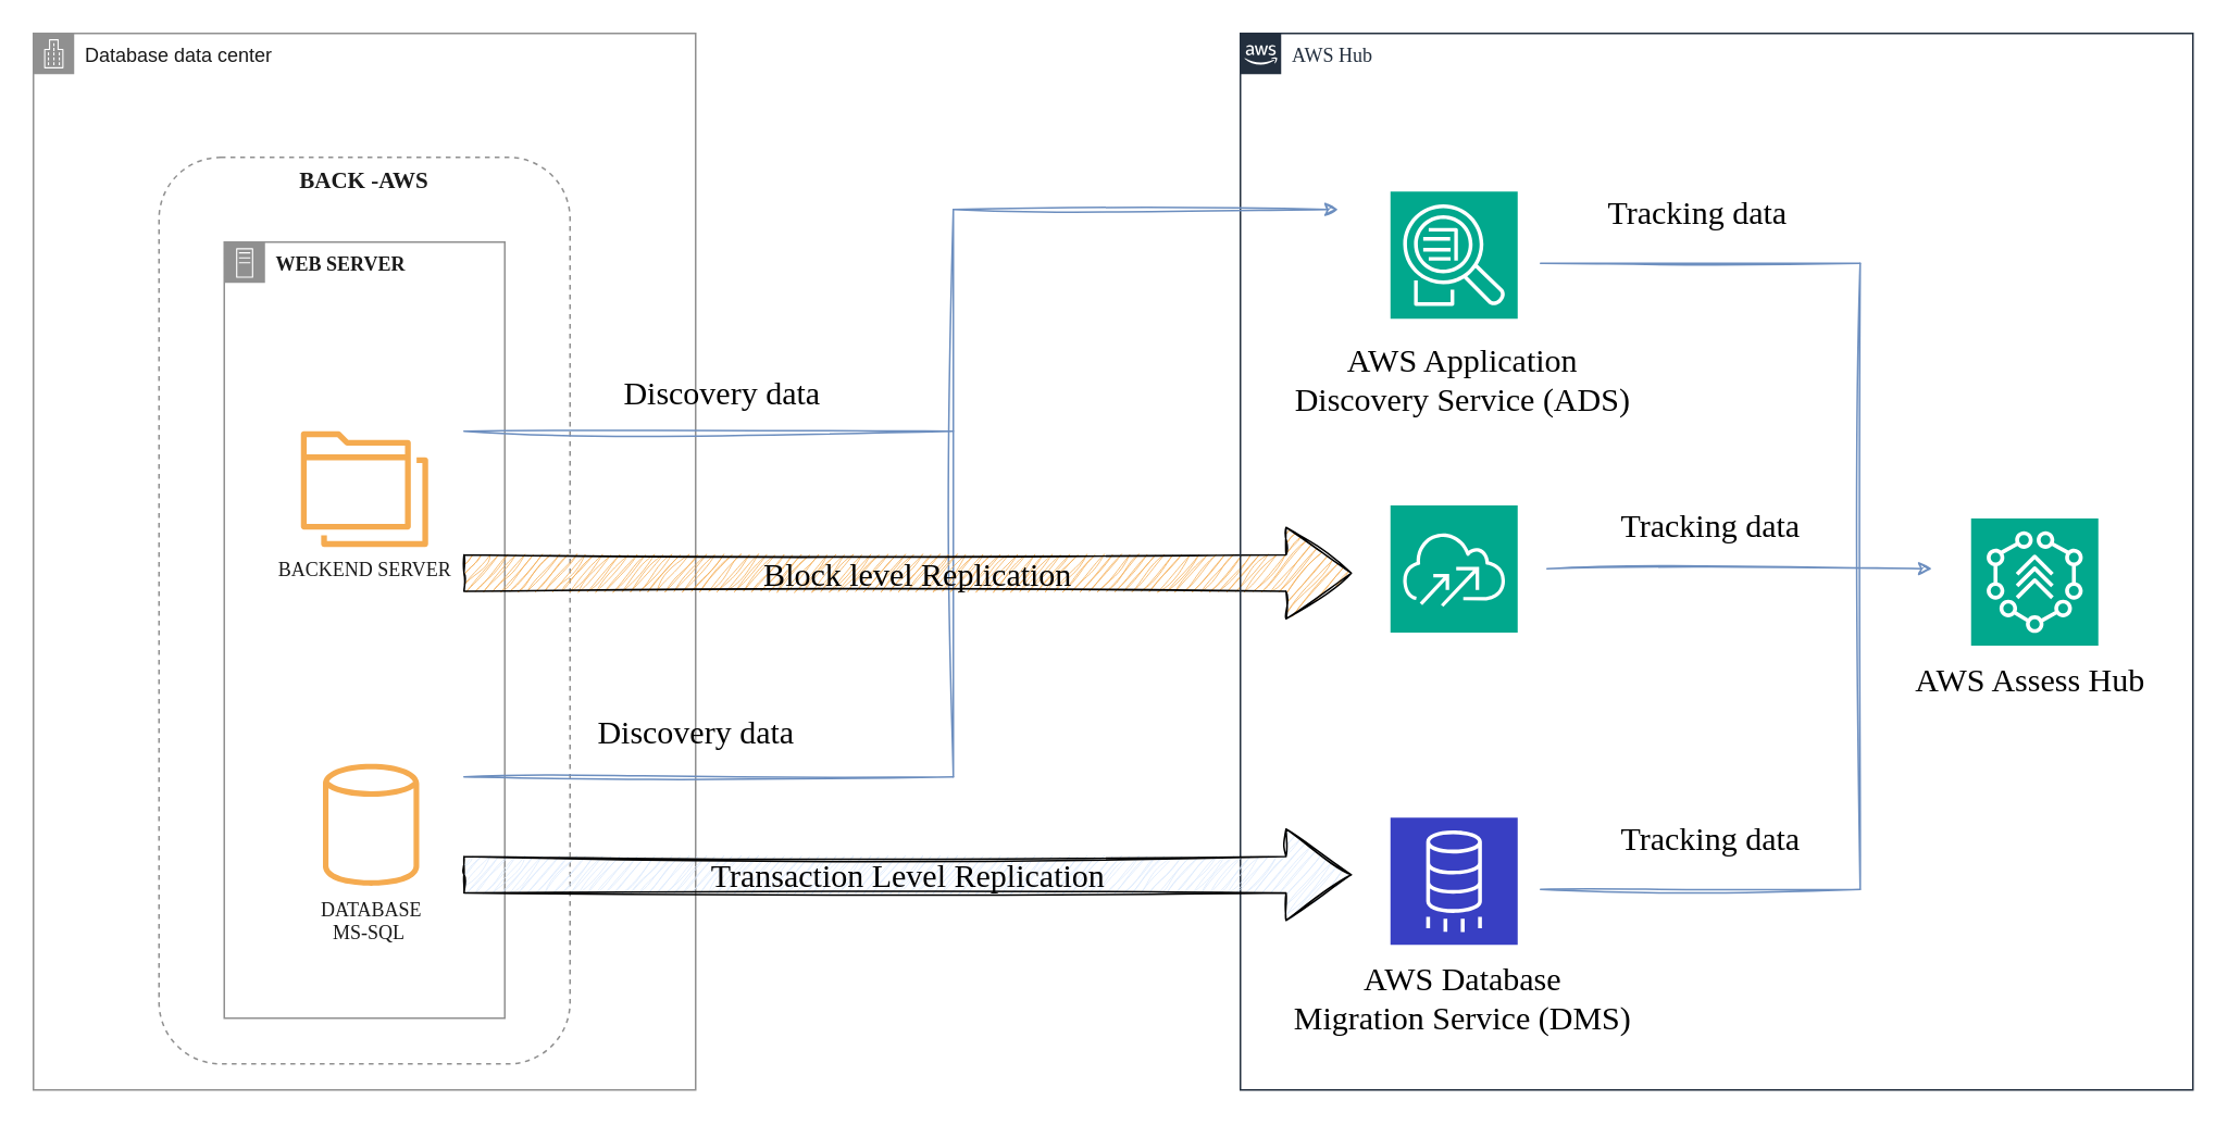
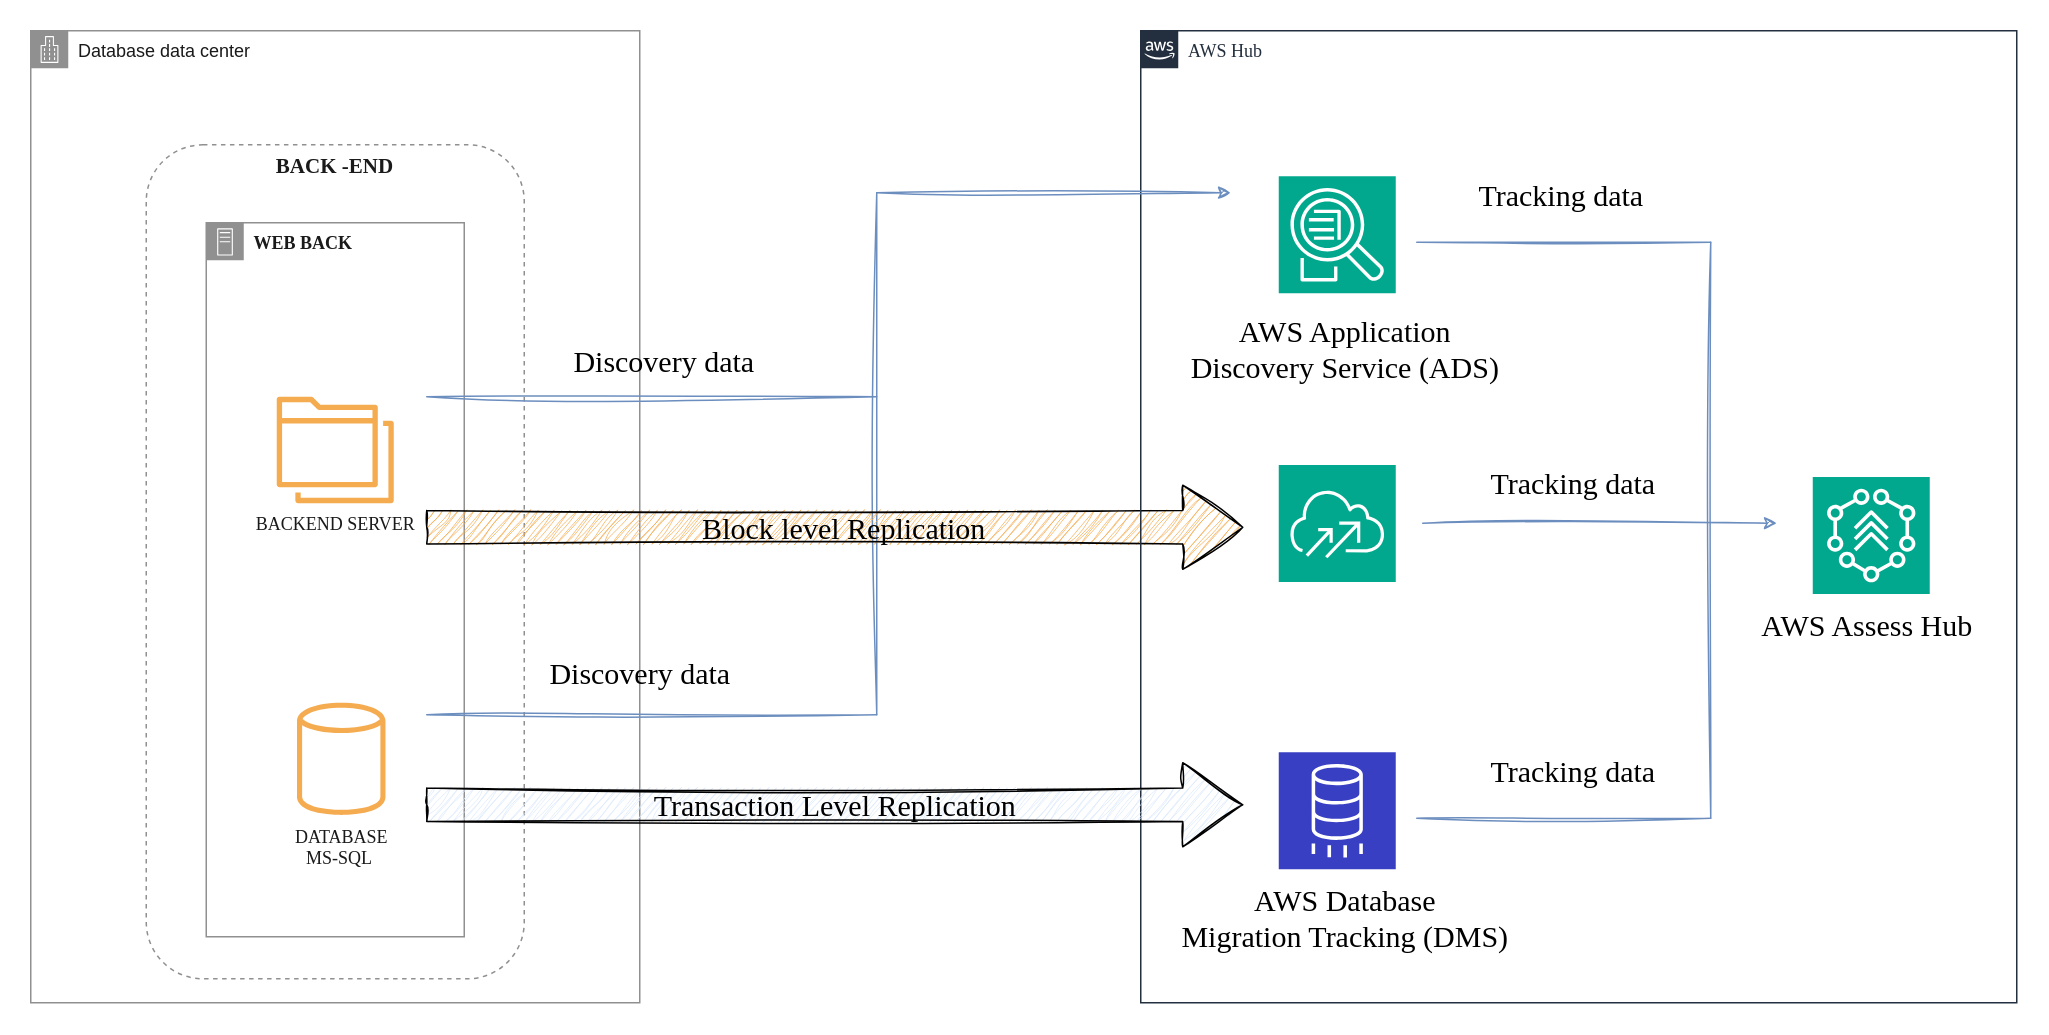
  <mxCell id="0" />
  <mxCell id="1" parent="0" />
  <mxCell id="2" value="" style="endArrow=none;html=1;rounded=0;labelBackgroundColor=default;sketch=1;hachureGap=4;jiggle=2;curveFitting=1;strokeColor=#6c8ebf;align=center;verticalAlign=middle;fontFamily=Architects Daughter;fontSource=https%3A%2F%2Ffonts.googleapis.com%2Fcss%3Ffamily%3DArchitects%2BDaughter;fontSize=16;fontColor=default;shape=connector;fillColor=#dae8fc;" edge="1" parent="1"><mxGeometry width="50" height="50" relative="1" as="geometry"><mxPoint x="584" y="476" as="sourcePoint" /><mxPoint x="584" y="128" as="targetPoint" /></mxGeometry></mxCell>
  <mxCell id="3" value="Database data center" style="points=[[0,0],[0.25,0],[0.5,0],[0.75,0],[1,0],[1,0.25],[1,0.5],[1,0.75],[1,1],[0.75,1],[0.5,1],[0.25,1],[0,1],[0,0.75],[0,0.5],[0,0.25]];outlineConnect=0;html=1;whiteSpace=wrap;fontSize=12;fontStyle=0;container=1;pointerEvents=0;collapsible=0;recursiveResize=0;shape=mxgraph.aws4.group;grIcon=mxgraph.aws4.group_corporate_data_center;strokeColor=#909090;fillColor=none;verticalAlign=top;align=left;spacingLeft=30;fontColor=#1A1A1A;dashed=0;rounded=1;labelBackgroundColor=none;" parent="1" vertex="1"><mxGeometry x="20" y="20" width="406" height="648" as="geometry" /></mxCell>
- <mxCell id="4" value="&lt;b&gt;&lt;font data-font-src=&quot;https://fonts.googleapis.com/css?family=Architects+Daughter&quot; face=&quot;Architects Daughter&quot; style=&quot;font-size: 14px;&quot;&gt;BACK -AWS&lt;/font&gt;&lt;/b&gt;" style="fillColor=none;strokeColor=#909090;dashed=1;verticalAlign=top;fontStyle=0;fontColor=#1A1A1A;whiteSpace=wrap;html=1;rounded=1;labelBackgroundColor=none;" parent="3" vertex="1"><mxGeometry x="77" y="76" width="252" height="556" as="geometry" /></mxCell>
- <mxCell id="5" value="&lt;font data-font-src=&quot;https://fonts.googleapis.com/css?family=Architects+Daughter&quot; face=&quot;Architects Daughter&quot;&gt;&lt;b&gt;WEB SERVER&lt;/b&gt;&lt;/font&gt;" style="points=[[0,0],[0.25,0],[0.5,0],[0.75,0],[1,0],[1,0.25],[1,0.5],[1,0.75],[1,1],[0.75,1],[0.5,1],[0.25,1],[0,1],[0,0.75],[0,0.5],[0,0.25]];outlineConnect=0;html=1;whiteSpace=wrap;fontSize=12;fontStyle=0;container=1;pointerEvents=0;collapsible=0;recursiveResize=0;shape=mxgraph.aws4.group;grIcon=mxgraph.aws4.group_on_premise;strokeColor=#909090;fillColor=none;verticalAlign=top;align=left;spacingLeft=30;fontColor=#1A1A1A;dashed=0;rounded=1;labelBackgroundColor=none;" parent="3" vertex="1"><mxGeometry x="117" y="128" width="172" height="476" as="geometry" /></mxCell>
+ <mxCell id="4" value="&lt;b&gt;&lt;font data-font-src=&quot;https://fonts.googleapis.com/css?family=Architects+Daughter&quot; face=&quot;Architects Daughter&quot; style=&quot;font-size: 14px;&quot;&gt;BACK -END&lt;/font&gt;&lt;/b&gt;" style="fillColor=none;strokeColor=#909090;dashed=1;verticalAlign=top;fontStyle=0;fontColor=#1A1A1A;whiteSpace=wrap;html=1;rounded=1;labelBackgroundColor=none;" parent="3" vertex="1"><mxGeometry x="77" y="76" width="252" height="556" as="geometry" /></mxCell>
+ <mxCell id="5" value="&lt;font data-font-src=&quot;https://fonts.googleapis.com/css?family=Architects+Daughter&quot; face=&quot;Architects Daughter&quot;&gt;&lt;b&gt;WEB BACK&lt;/b&gt;&lt;/font&gt;" style="points=[[0,0],[0.25,0],[0.5,0],[0.75,0],[1,0],[1,0.25],[1,0.5],[1,0.75],[1,1],[0.75,1],[0.5,1],[0.25,1],[0,1],[0,0.75],[0,0.5],[0,0.25]];outlineConnect=0;html=1;whiteSpace=wrap;fontSize=12;fontStyle=0;container=1;pointerEvents=0;collapsible=0;recursiveResize=0;shape=mxgraph.aws4.group;grIcon=mxgraph.aws4.group_on_premise;strokeColor=#909090;fillColor=none;verticalAlign=top;align=left;spacingLeft=30;fontColor=#1A1A1A;dashed=0;rounded=1;labelBackgroundColor=none;" parent="3" vertex="1"><mxGeometry x="117" y="128" width="172" height="476" as="geometry" /></mxCell>
  <mxCell id="6" value="&lt;font data-font-src=&quot;https://fonts.googleapis.com/css?family=Architects+Daughter&quot; face=&quot;Architects Daughter&quot;&gt;BACKEND SERVER&lt;/font&gt;" style="sketch=0;outlineConnect=0;fontColor=#1A1A1A;fillColor=#F5AB50;strokeColor=none;dashed=0;verticalLabelPosition=bottom;verticalAlign=top;align=center;html=1;fontSize=12;fontStyle=0;aspect=fixed;pointerEvents=1;shape=mxgraph.aws4.folders;rounded=1;labelBackgroundColor=none;" parent="3" vertex="1"><mxGeometry x="164" y="244" width="78" height="71" as="geometry" /></mxCell>
  <mxCell id="7" value="&lt;font data-font-src=&quot;https://fonts.googleapis.com/css?family=Architects+Daughter&quot; face=&quot;Architects Daughter&quot;&gt;DATABASE&lt;br&gt;MS-SQL&amp;nbsp;&lt;/font&gt;" style="sketch=0;outlineConnect=0;fontColor=#1A1A1A;fillColor=#F5AB50;strokeColor=none;dashed=0;verticalLabelPosition=bottom;verticalAlign=top;align=center;html=1;fontSize=12;fontStyle=0;aspect=fixed;pointerEvents=1;shape=mxgraph.aws4.generic_database;rounded=1;labelBackgroundColor=none;" parent="3" vertex="1"><mxGeometry x="177.5" y="446.38" width="59" height="78" as="geometry" /></mxCell>
  <mxCell id="8" value="" style="html=1;shadow=0;dashed=0;align=center;verticalAlign=middle;shape=mxgraph.arrows2.arrow;dy=0.6;dx=40;notch=0;sketch=1;hachureGap=4;jiggle=2;curveFitting=1;fontFamily=Architects Daughter;fontSource=https%3A%2F%2Ffonts.googleapis.com%2Fcss%3Ffamily%3DArchitects%2BDaughter;fontSize=20;fillColor=#f5ab50;" vertex="1" parent="1"><mxGeometry x="284" y="323" width="544" height="56" as="geometry" /></mxCell>
  <mxCell id="9" value="AWS Hub" style="points=[[0,0],[0.25,0],[0.5,0],[0.75,0],[1,0],[1,0.25],[1,0.5],[1,0.75],[1,1],[0.75,1],[0.5,1],[0.25,1],[0,1],[0,0.75],[0,0.5],[0,0.25]];outlineConnect=0;gradientColor=none;html=1;whiteSpace=wrap;fontSize=12;fontStyle=0;container=1;pointerEvents=0;collapsible=0;recursiveResize=0;shape=mxgraph.aws4.group;grIcon=mxgraph.aws4.group_aws_cloud_alt;strokeColor=#232F3E;fillColor=none;verticalAlign=top;align=left;spacingLeft=30;fontColor=#232F3E;dashed=0;hachureGap=4;fontFamily=Architects Daughter;fontSource=https%3A%2F%2Ffonts.googleapis.com%2Fcss%3Ffamily%3DArchitects%2BDaughter;" vertex="1" parent="1"><mxGeometry x="760" y="20" width="584" height="648" as="geometry" /></mxCell>
  <mxCell id="10" value="" style="sketch=0;points=[[0,0,0],[0.25,0,0],[0.5,0,0],[0.75,0,0],[1,0,0],[0,1,0],[0.25,1,0],[0.5,1,0],[0.75,1,0],[1,1,0],[0,0.25,0],[0,0.5,0],[0,0.75,0],[1,0.25,0],[1,0.5,0],[1,0.75,0]];outlineConnect=0;fontColor=#232F3E;fillColor=#01A88D;strokeColor=#ffffff;dashed=0;verticalLabelPosition=bottom;verticalAlign=top;align=center;html=1;fontSize=12;fontStyle=0;aspect=fixed;shape=mxgraph.aws4.resourceIcon;resIcon=mxgraph.aws4.application_discovery_service;hachureGap=4;jiggle=2;curveFitting=1;fontFamily=Architects Daughter;fontSource=https%3A%2F%2Ffonts.googleapis.com%2Fcss%3Ffamily%3DArchitects%2BDaughter;" vertex="1" parent="9"><mxGeometry x="92" y="97" width="78" height="78" as="geometry" /></mxCell>
  <mxCell id="11" value="" style="sketch=0;points=[[0,0,0],[0.25,0,0],[0.5,0,0],[0.75,0,0],[1,0,0],[0,1,0],[0.25,1,0],[0.5,1,0],[0.75,1,0],[1,1,0],[0,0.25,0],[0,0.5,0],[0,0.75,0],[1,0.25,0],[1,0.5,0],[1,0.75,0]];outlineConnect=0;fontColor=#232F3E;fillColor=#01A88D;strokeColor=#ffffff;dashed=0;verticalLabelPosition=bottom;verticalAlign=top;align=center;html=1;fontSize=12;fontStyle=0;aspect=fixed;shape=mxgraph.aws4.resourceIcon;resIcon=mxgraph.aws4.cloudendure_migration;hachureGap=4;jiggle=2;curveFitting=1;fontFamily=Architects Daughter;fontSource=https%3A%2F%2Ffonts.googleapis.com%2Fcss%3Ffamily%3DArchitects%2BDaughter;" vertex="1" parent="9"><mxGeometry x="92" y="289.5" width="78" height="78" as="geometry" /></mxCell>
  <mxCell id="12" value="" style="sketch=0;points=[[0,0,0],[0.25,0,0],[0.5,0,0],[0.75,0,0],[1,0,0],[0,1,0],[0.25,1,0],[0.5,1,0],[0.75,1,0],[1,1,0],[0,0.25,0],[0,0.5,0],[0,0.75,0],[1,0.25,0],[1,0.5,0],[1,0.75,0]];outlineConnect=0;fontColor=#232F3E;fillColor=#383fc3;strokeColor=#ffffff;dashed=0;verticalLabelPosition=bottom;verticalAlign=top;align=center;html=1;fontSize=12;fontStyle=0;aspect=fixed;shape=mxgraph.aws4.resourceIcon;resIcon=mxgraph.aws4.database_migration_service;hachureGap=4;jiggle=2;curveFitting=1;fontFamily=Architects Daughter;fontSource=https%3A%2F%2Ffonts.googleapis.com%2Fcss%3Ffamily%3DArchitects%2BDaughter;" vertex="1" parent="9"><mxGeometry x="92" y="481" width="78" height="78" as="geometry" /></mxCell>
  <mxCell id="13" value="" style="sketch=0;points=[[0,0,0],[0.25,0,0],[0.5,0,0],[0.75,0,0],[1,0,0],[0,1,0],[0.25,1,0],[0.5,1,0],[0.75,1,0],[1,1,0],[0,0.25,0],[0,0.5,0],[0,0.75,0],[1,0.25,0],[1,0.5,0],[1,0.75,0]];outlineConnect=0;fontColor=#232F3E;fillColor=#01A88D;strokeColor=#ffffff;dashed=0;verticalLabelPosition=bottom;verticalAlign=top;align=center;html=1;fontSize=12;fontStyle=0;aspect=fixed;shape=mxgraph.aws4.resourceIcon;resIcon=mxgraph.aws4.migration_hub;hachureGap=4;jiggle=2;curveFitting=1;fontFamily=Architects Daughter;fontSource=https%3A%2F%2Ffonts.googleapis.com%2Fcss%3Ffamily%3DArchitects%2BDaughter;" vertex="1" parent="9"><mxGeometry x="448" y="297.5" width="78" height="78" as="geometry" /></mxCell>
  <mxCell id="14" value="" style="endArrow=classic;html=1;rounded=0;labelBackgroundColor=default;sketch=1;hachureGap=4;jiggle=2;curveFitting=1;strokeColor=#6c8ebf;align=center;verticalAlign=middle;fontFamily=Architects Daughter;fontSource=https%3A%2F%2Ffonts.googleapis.com%2Fcss%3Ffamily%3DArchitects%2BDaughter;fontSize=16;fontColor=default;shape=connector;fillColor=#dae8fc;" edge="1" parent="9"><mxGeometry width="50" height="50" relative="1" as="geometry"><mxPoint x="188" y="328.29" as="sourcePoint" /><mxPoint x="424" y="328.29" as="targetPoint" /></mxGeometry></mxCell>
  <mxCell id="15" value="" style="endArrow=none;html=1;rounded=0;labelBackgroundColor=default;sketch=1;hachureGap=4;jiggle=2;curveFitting=1;strokeColor=#6c8ebf;align=center;verticalAlign=middle;fontFamily=Architects Daughter;fontSource=https%3A%2F%2Ffonts.googleapis.com%2Fcss%3Ffamily%3DArchitects%2BDaughter;fontSize=16;fontColor=default;shape=connector;fillColor=#dae8fc;" edge="1" parent="9"><mxGeometry width="50" height="50" relative="1" as="geometry"><mxPoint x="380" y="525" as="sourcePoint" /><mxPoint x="380" y="141" as="targetPoint" /></mxGeometry></mxCell>
  <mxCell id="16" value="" style="endArrow=none;html=1;rounded=0;labelBackgroundColor=default;sketch=1;hachureGap=4;jiggle=2;curveFitting=1;strokeColor=#6c8ebf;align=center;verticalAlign=middle;fontFamily=Architects Daughter;fontSource=https%3A%2F%2Ffonts.googleapis.com%2Fcss%3Ffamily%3DArchitects%2BDaughter;fontSize=16;fontColor=default;shape=connector;fillColor=#dae8fc;" edge="1" parent="9"><mxGeometry width="50" height="50" relative="1" as="geometry"><mxPoint x="184" y="525" as="sourcePoint" /><mxPoint x="380" y="525" as="targetPoint" /></mxGeometry></mxCell>
  <mxCell id="17" value="" style="endArrow=none;html=1;rounded=0;labelBackgroundColor=default;sketch=1;hachureGap=4;jiggle=2;curveFitting=1;strokeColor=#6c8ebf;align=center;verticalAlign=middle;fontFamily=Architects Daughter;fontSource=https%3A%2F%2Ffonts.googleapis.com%2Fcss%3Ffamily%3DArchitects%2BDaughter;fontSize=16;fontColor=default;shape=connector;strokeWidth=1;jumpSize=6;endSize=5;fillColor=#dae8fc;" edge="1" parent="9"><mxGeometry width="50" height="50" relative="1" as="geometry"><mxPoint x="184" y="141" as="sourcePoint" /><mxPoint x="380" y="141" as="targetPoint" /></mxGeometry></mxCell>
  <mxCell id="18" value="Tracking data" style="text;html=1;align=center;verticalAlign=middle;resizable=0;points=[];autosize=1;strokeColor=none;fillColor=none;fontSize=20;fontFamily=Architects Daughter;fontColor=default;" vertex="1" parent="9"><mxGeometry x="204" y="89" width="152" height="40" as="geometry" /></mxCell>
  <mxCell id="19" value="Tracking data" style="text;html=1;align=center;verticalAlign=middle;resizable=0;points=[];autosize=1;strokeColor=none;fillColor=none;fontSize=20;fontFamily=Architects Daughter;fontColor=default;" vertex="1" parent="9"><mxGeometry x="212" y="281" width="152" height="40" as="geometry" /></mxCell>
  <mxCell id="20" value="Tracking data" style="text;html=1;align=center;verticalAlign=middle;resizable=0;points=[];autosize=1;strokeColor=none;fillColor=none;fontSize=20;fontFamily=Architects Daughter;fontColor=default;" vertex="1" parent="9"><mxGeometry x="212" y="473" width="152" height="40" as="geometry" /></mxCell>
- <mxCell id="21" value="AWS Database&lt;br&gt;Migration Service (DMS)" style="text;html=1;align=center;verticalAlign=middle;resizable=0;points=[];autosize=1;strokeColor=none;fillColor=none;fontSize=20;fontFamily=Architects Daughter;" vertex="1" parent="9"><mxGeometry x="12" y="559" width="248" height="64" as="geometry" /></mxCell>
+ <mxCell id="21" value="AWS Database&lt;br&gt;Migration Tracking (DMS)" style="text;html=1;align=center;verticalAlign=middle;resizable=0;points=[];autosize=1;strokeColor=none;fillColor=none;fontSize=20;fontFamily=Architects Daughter;" vertex="1" parent="9"><mxGeometry x="12" y="559" width="248" height="64" as="geometry" /></mxCell>
  <mxCell id="22" value="AWS Application&lt;br&gt;Discovery Service (ADS)" style="text;html=1;align=center;verticalAlign=middle;resizable=0;points=[];autosize=1;strokeColor=none;fillColor=none;fontSize=20;fontFamily=Architects Daughter;" vertex="1" parent="9"><mxGeometry x="8" y="180" width="256" height="64" as="geometry" /></mxCell>
  <mxCell id="23" value="AWS Assess Hub" style="text;html=1;align=center;verticalAlign=middle;resizable=0;points=[];autosize=1;strokeColor=none;fillColor=none;fontSize=20;fontFamily=Architects Daughter;fontColor=default;" vertex="1" parent="9"><mxGeometry x="384" y="376" width="200" height="40" as="geometry" /></mxCell>
  <mxCell id="24" value="" style="html=1;shadow=0;dashed=0;align=center;verticalAlign=middle;shape=mxgraph.arrows2.arrow;dy=0.6;dx=40;notch=0;sketch=1;hachureGap=4;jiggle=2;curveFitting=1;fontFamily=Architects Daughter;fontSource=https%3A%2F%2Ffonts.googleapis.com%2Fcss%3Ffamily%3DArchitects%2BDaughter;fontSize=20;fillColor=#dae8fc;strokeColor=#000000;" vertex="1" parent="1"><mxGeometry x="284" y="508" width="544" height="56" as="geometry" /></mxCell>
  <mxCell id="25" value="Block level Replication" style="text;html=1;align=center;verticalAlign=middle;resizable=0;points=[];autosize=1;strokeColor=none;fillColor=none;fontSize=20;fontFamily=Architects Daughter;fontColor=default;" vertex="1" parent="1"><mxGeometry x="448" y="331" width="228" height="40" as="geometry" /></mxCell>
  <mxCell id="26" value="Transaction Level Replication" style="text;html=1;align=center;verticalAlign=middle;resizable=0;points=[];autosize=1;strokeColor=none;fillColor=none;fontSize=20;fontFamily=Architects Daughter;fontColor=default;" vertex="1" parent="1"><mxGeometry x="408" y="516" width="296" height="40" as="geometry" /></mxCell>
  <mxCell id="27" value="" style="endArrow=classic;html=1;rounded=0;labelBackgroundColor=default;sketch=1;hachureGap=4;jiggle=2;curveFitting=1;strokeColor=#6c8ebf;align=center;verticalAlign=middle;fontFamily=Architects Daughter;fontSource=https%3A%2F%2Ffonts.googleapis.com%2Fcss%3Ffamily%3DArchitects%2BDaughter;fontSize=16;fontColor=default;shape=connector;fillColor=#dae8fc;" edge="1" parent="1"><mxGeometry width="50" height="50" relative="1" as="geometry"><mxPoint x="584" y="128" as="sourcePoint" /><mxPoint x="820" y="128" as="targetPoint" /></mxGeometry></mxCell>
  <mxCell id="28" value="" style="endArrow=none;html=1;rounded=0;labelBackgroundColor=default;sketch=1;hachureGap=4;jiggle=2;curveFitting=1;strokeColor=#6c8ebf;align=center;verticalAlign=middle;fontFamily=Architects Daughter;fontSource=https%3A%2F%2Ffonts.googleapis.com%2Fcss%3Ffamily%3DArchitects%2BDaughter;fontSize=16;fontColor=default;shape=connector;fillColor=#dae8fc;" edge="1" parent="1"><mxGeometry width="50" height="50" relative="1" as="geometry"><mxPoint x="284" y="476" as="sourcePoint" /><mxPoint x="584" y="476" as="targetPoint" /></mxGeometry></mxCell>
  <mxCell id="29" value="" style="endArrow=none;html=1;rounded=0;labelBackgroundColor=default;sketch=1;hachureGap=4;jiggle=2;curveFitting=1;strokeColor=#6c8ebf;align=center;verticalAlign=middle;fontFamily=Architects Daughter;fontSource=https%3A%2F%2Ffonts.googleapis.com%2Fcss%3Ffamily%3DArchitects%2BDaughter;fontSize=16;fontColor=default;shape=connector;fillColor=#dae8fc;" edge="1" parent="1"><mxGeometry width="50" height="50" relative="1" as="geometry"><mxPoint x="284" y="264" as="sourcePoint" /><mxPoint x="584" y="264" as="targetPoint" /></mxGeometry></mxCell>
  <mxCell id="30" value="Discovery data" style="text;html=1;align=center;verticalAlign=middle;resizable=0;points=[];autosize=1;strokeColor=none;fillColor=none;fontSize=20;fontFamily=Architects Daughter;fontColor=default;" vertex="1" parent="1"><mxGeometry x="360" y="220" width="164" height="40" as="geometry" /></mxCell>
  <mxCell id="31" value="Discovery data" style="text;html=1;align=center;verticalAlign=middle;resizable=0;points=[];autosize=1;strokeColor=none;fillColor=none;fontSize=20;fontFamily=Architects Daughter;fontColor=default;" vertex="1" parent="1"><mxGeometry x="344" y="428" width="164" height="40" as="geometry" /></mxCell>
